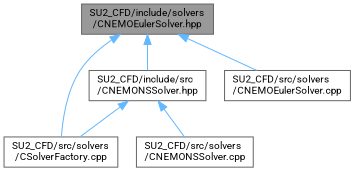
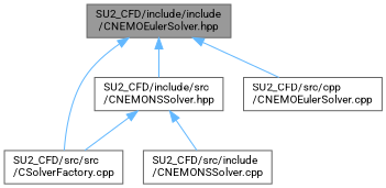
  digraph {
    fontname=Roboto
    node [color=grey40 fillcolor=white fontname=Roboto fontsize=10 shape=box style=filled]
    edge [color=steelblue1 dir=back fontname=Roboto fontsize=10 labelfontname=Helvetica labelfontsize=10 style=solid]
-   n1 [color=gray40 fillcolor=grey60 fontcolor=black height=0.2 label="SU2_CFD/include/solvers\l/CNEMOEulerSolver.hpp" width=0.4]
+   n1 [color=gray40 fillcolor=grey60 fontcolor=black height=0.2 label="SU2_CFD/include/include\l/CNEMOEulerSolver.hpp" width=0.4]
    n2 [height=0.2 label="SU2_CFD/include/src\l/CNEMONSSolver.hpp" width=0.4]
-   n3 [height=0.2 label="SU2_CFD/src/solvers\l/CSolverFactory.cpp" width=0.4]
-   n4 [height=0.2 label="SU2_CFD/src/solvers\l/CNEMOEulerSolver.cpp" width=0.4]
-   n5 [height=0.2 label="SU2_CFD/src/solvers\l/CNEMONSSolver.cpp" width=0.4]
+   n3 [height=0.2 label="SU2_CFD/src/src\l/CSolverFactory.cpp" width=0.4]
+   n4 [height=0.2 label="SU2_CFD/src/cpp\l/CNEMOEulerSolver.cpp" width=0.4]
+   n5 [height=0.2 label="SU2_CFD/src/include\l/CNEMONSSolver.cpp" width=0.4]
    n1 -> n2
    n1 -> n3
    n1 -> n4
    n2 -> n3
    n2 -> n5
  }
